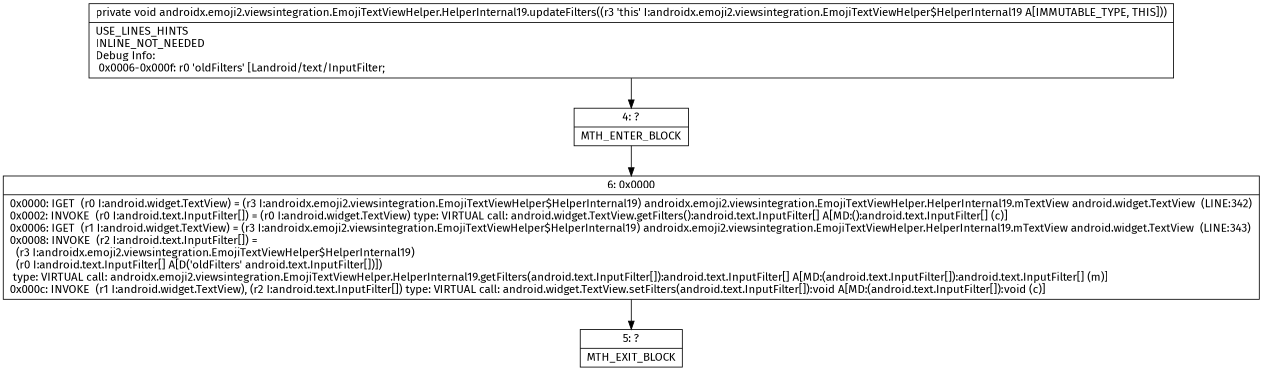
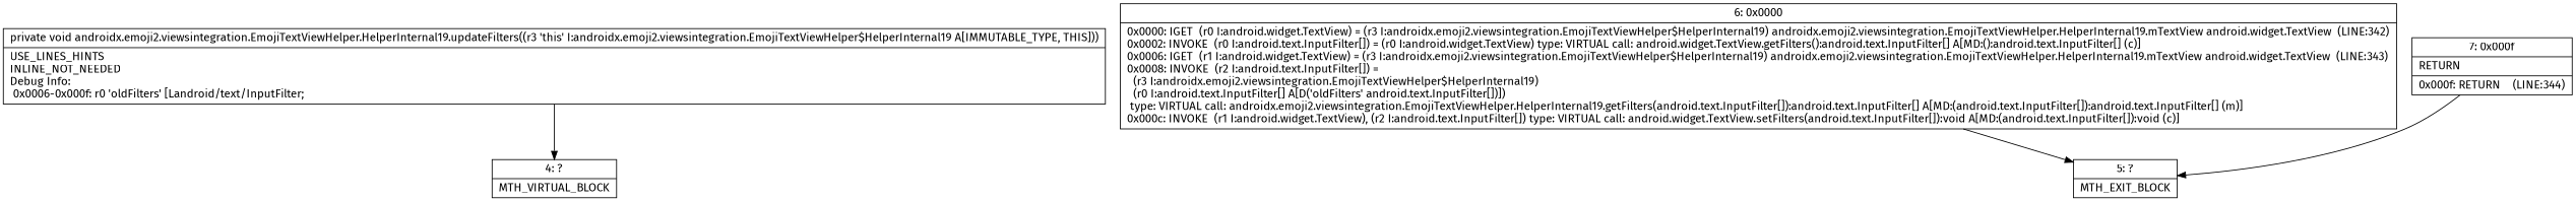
  digraph {
    fontname="Fira Sans"
    node [fontname="Fira Sans" shape=record]
    edge [fontname="Fira Sans"]
-   n1 [label="{4\:\ ?|MTH_ENTER_BLOCK\l}"]
+   n1 [label="{4\:\ ?|MTH_VIRTUAL_BLOCK\l}"]
    n2 [label="{6\:\ 0x0000|0x0000: IGET  (r0 I:android.widget.TextView) = (r3 I:androidx.emoji2.viewsintegration.EmojiTextViewHelper$HelperInternal19) androidx.emoji2.viewsintegration.EmojiTextViewHelper.HelperInternal19.mTextView android.widget.TextView  (LINE:342)\l0x0002: INVOKE  (r0 I:android.text.InputFilter[]) = (r0 I:android.widget.TextView) type: VIRTUAL call: android.widget.TextView.getFilters():android.text.InputFilter[] A[MD:():android.text.InputFilter[] (c)]\l0x0006: IGET  (r1 I:android.widget.TextView) = (r3 I:androidx.emoji2.viewsintegration.EmojiTextViewHelper$HelperInternal19) androidx.emoji2.viewsintegration.EmojiTextViewHelper.HelperInternal19.mTextView android.widget.TextView  (LINE:343)\l0x0008: INVOKE  (r2 I:android.text.InputFilter[]) = \l  (r3 I:androidx.emoji2.viewsintegration.EmojiTextViewHelper$HelperInternal19)\l  (r0 I:android.text.InputFilter[] A[D('oldFilters' android.text.InputFilter[])])\l type: VIRTUAL call: androidx.emoji2.viewsintegration.EmojiTextViewHelper.HelperInternal19.getFilters(android.text.InputFilter[]):android.text.InputFilter[] A[MD:(android.text.InputFilter[]):android.text.InputFilter[] (m)]\l0x000c: INVOKE  (r1 I:android.widget.TextView), (r2 I:android.text.InputFilter[]) type: VIRTUAL call: android.widget.TextView.setFilters(android.text.InputFilter[]):void A[MD:(android.text.InputFilter[]):void (c)]\l}"]
    n3 [label="{5\:\ ?|MTH_EXIT_BLOCK\l}"]
+   n4 [label="{7\:\ 0x000f|RETURN\l|0x000f: RETURN    (LINE:344)\l}"]
    n5 [label="{private void androidx.emoji2.viewsintegration.EmojiTextViewHelper.HelperInternal19.updateFilters((r3 'this' I:androidx.emoji2.viewsintegration.EmojiTextViewHelper$HelperInternal19 A[IMMUTABLE_TYPE, THIS]))  | USE_LINES_HINTS\lINLINE_NOT_NEEDED\lDebug Info:\l  0x0006\-0x000f: r0 'oldFilters' [Landroid\/text\/InputFilter;\l}"]
-   n1 -> n2
    n2 -> n3
+   n4 -> n3
    n5 -> n1
  }
